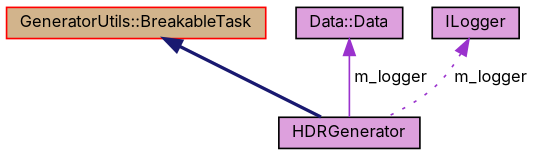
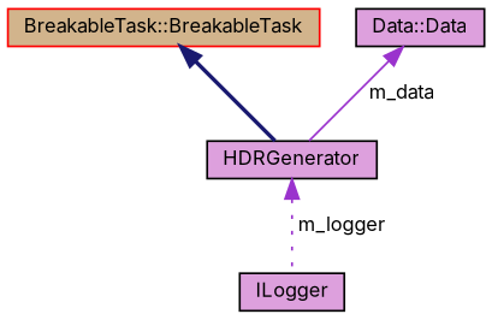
  digraph {
    fontname=Inter
    node [color=black fillcolor=plum fontname=Inter fontsize=10 shape=record style=filled]
    edge [color=darkorchid3 dir=back fontname=Inter fontsize=10 labelfontname=Helvetica labelfontsize=10]
    n1 [fontcolor=black height=0.2 label=HDRGenerator width=0.4]
-   n2 [color=red fillcolor=tan height=0.2 label="GeneratorUtils::BreakableTask" width=0.4]
+   n2 [color=red fillcolor=tan height=0.2 label="BreakableTask::BreakableTask" width=0.4]
    n3 [height=0.2 label="Data::Data" width=0.4]
    n4 [height=0.2 label=ILogger width=0.4]
    n2 -> n1 [color=midnightblue style=bold]
-   n3 -> n1 [label=" m_logger" style=solid]
-   n4 -> n1 [label=" m_logger" style=dotted]
+   n3 -> n1 [label=" m_data" style=solid]
+   n1 -> n4 [label=" m_logger" style=dotted]
  }
